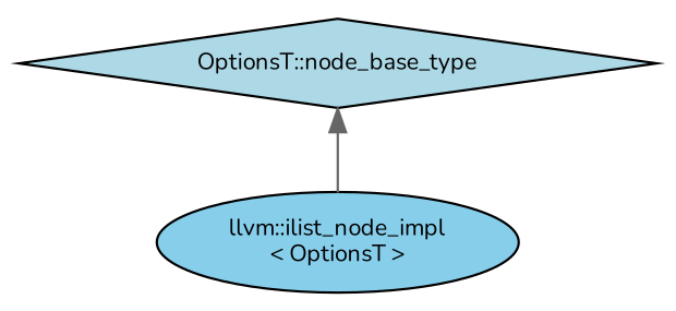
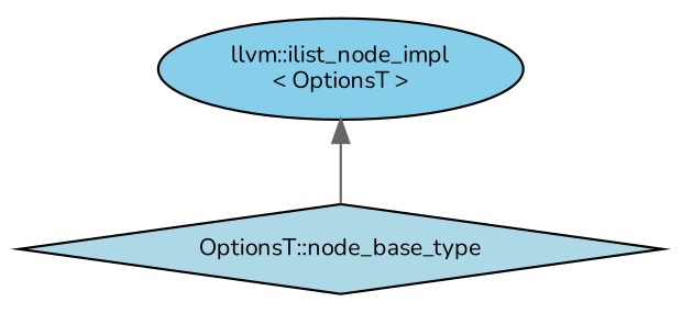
  digraph {
    fontname=Nunito
    node [color=black fontname=Nunito fontsize=10 style=filled]
    n1 [fillcolor=skyblue fontcolor=black height=0.2 label="llvm::ilist_node_impl\l\< OptionsT \>" shape=ellipse width=0.4]
    n2 [height=0.2 label="OptionsT::node_base_type" shape=diamond width=0.4 fillcolor=lightblue]
-   n2 -> n1 [color=gray40 dir=back fontname=Nunito fontsize=10 labelfontname=Helvetica labelfontsize=10 style=solid]
+   n1 -> n2 [color=gray40 dir=back fontname=Nunito fontsize=10 labelfontname=Helvetica labelfontsize=10 style=solid]
  }
